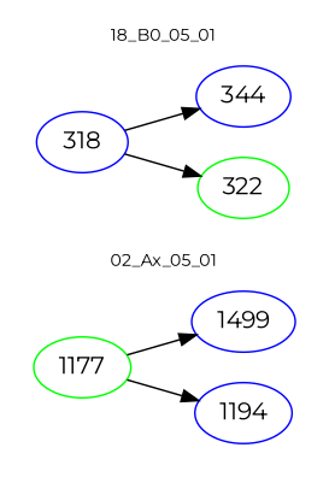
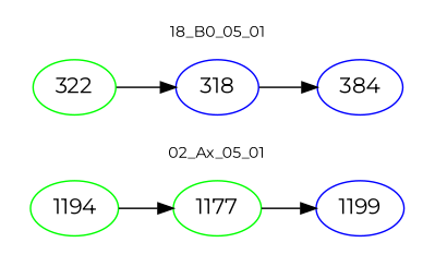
  digraph {
    fontname=Montserrat
    rankdir=LR
    node [color=blue fontname=Montserrat]
    edge [color=black fontname=Montserrat]
-   n1 [label=1194]
+   n1 [color=green label=1194]
    n2 [color=green label=1177]
-   n3 [label=1499]
+   n3 [label=1199]
    n4 [label=318]
    n5 [color=green label=322]
-   n6 [label=344]
+   n6 [label=384]
    subgraph cluster_1 {
      color=white
      fontsize=10
      label="02_Ax_05_01"
      n1
      n2
      n3
    }
    subgraph cluster_2 {
      color=white
      fontsize=10
      label="18_B0_05_01"
      n4
      n5
      n6
    }
-   n2 -> n1
+   n1 -> n2
    n2 -> n3
-   n4 -> n5
+   n5 -> n4
    n4 -> n6
  }
